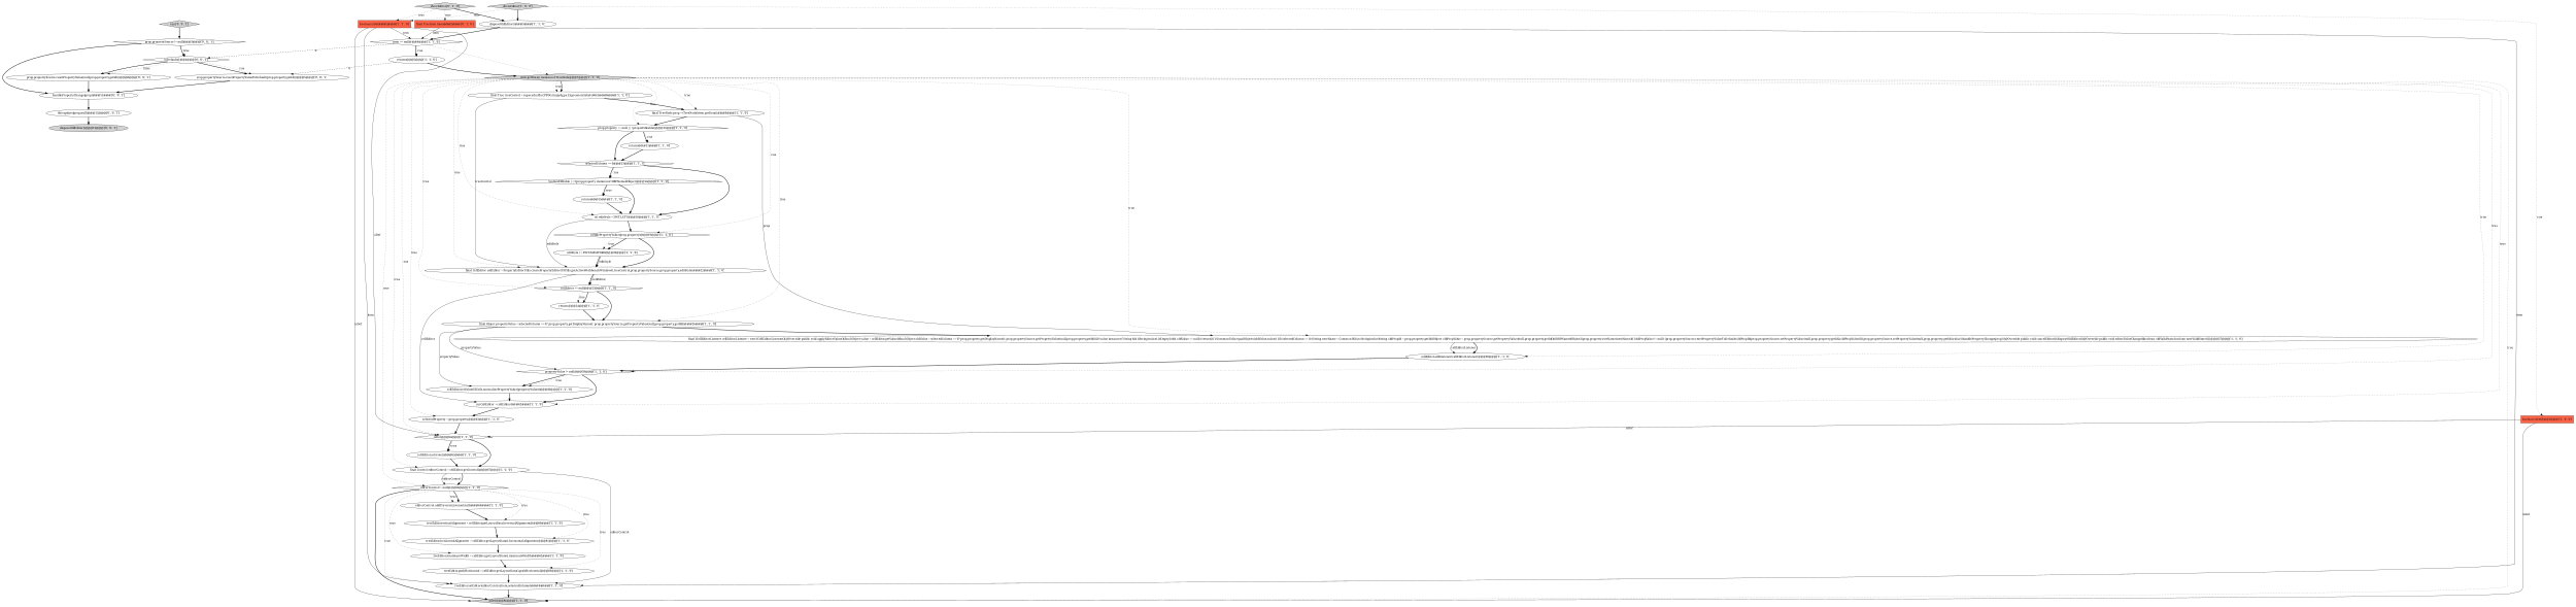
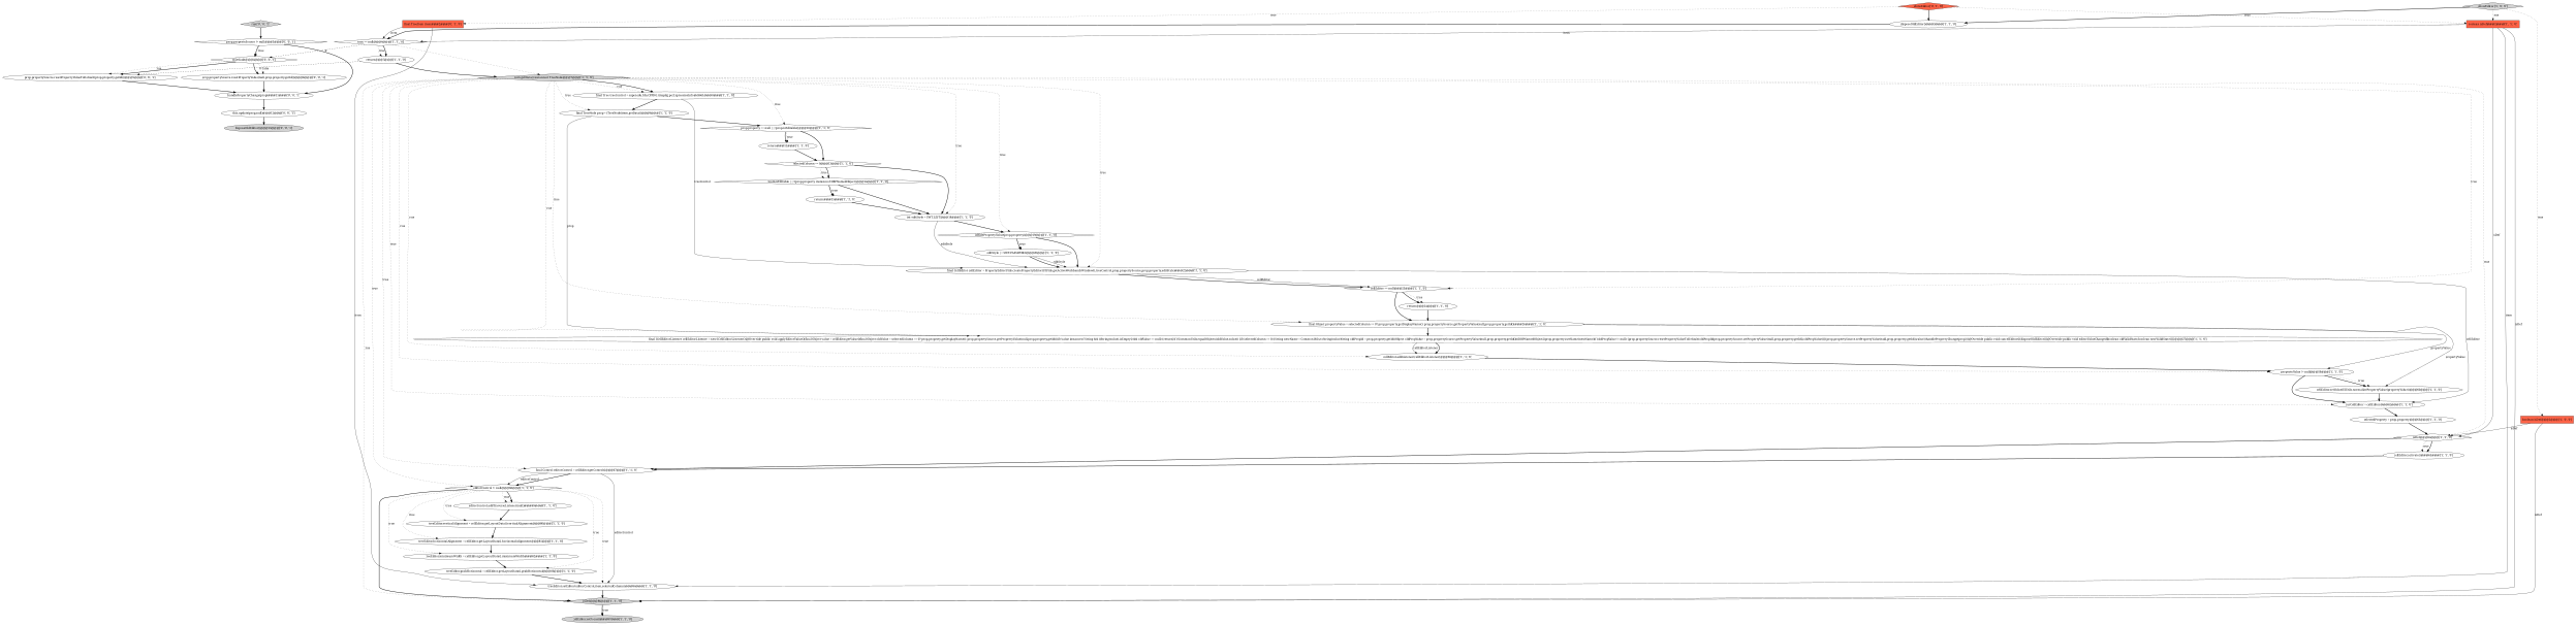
  digraph {
    fontname="Noto Serif"
    node [fillcolor=white fontname="Noto Serif" shape=ellipse style=filled]
    edge [fontname="Noto Serif" style=bold]
    n1 [fillcolor=lightgray label="item.getData() instanceof TreeNode@@@7@@@['1', '1', '0']" shape=diamond]
    n2 [label="selectedProperty = prop.property@@@63@@@['1', '1', '0']"]
    n3 [fillcolor=lightgray label="isDef@@@86@@@['1', '1', '0']" shape=diamond]
-   n4 [label="propertyValue != null@@@59@@@['1', '1', '0']" shape=diamond]
+   n4 [label="propertyValue != null@@@59@@@['1', '1', '0']"]
    n5 [label="final Object propertyValue = selectedColumn == 0? prop.property.getDisplayName(): prop.propertySource.getPropertyValue(null,prop.property.getId())@@@26@@@['1', '1', '0']"]
    n6 [label="final Tree treeControl = super.edu.fdu.CPPDG.tinypdg.pe.ExpressionInfo@c8661@@@8@@@['1', '1', '0']"]
    n7 [label="editorControl != null@@@68@@@['1', '1', '0']" shape=diamond]
    n8 [label="final ICellEditorListener cellEditorListener = new ICellEditorListener(){@Override public void applyEditorValue(){final Object value = cellEditor.getValue()final Object oldValue = selectedColumn == 0? prop.property.getDisplayName(): prop.propertySource.getPropertyValue(null,prop.property.getId())if (value instanceof String && ((String)value).isEmpty() && oldValue == null) {return}if (!CommonUtils.equalObjects(oldValue,value)) {if (selectedColumn == 0) {String newName = CommonUtils.toString(value)String oldPropId = prop.property.getId()Object oldPropValue = prop.propertySource.getPropertyValue(null,prop.property.getId())((DBPNamedObject2)prop.property).setName(newName)if (oldPropValue != null) {prop.propertySource.resetPropertyValueToDefault(oldPropId)prop.propertySource.setPropertyValue(null,prop.property.getId(),oldPropValue)}}{prop.propertySource.setPropertyValue(null,prop.property.getId(),value)}handlePropertyChange(prop)}}@Override public void cancelEditor(){disposeOldEditor()}@Override public void editorValueChanged(boolean oldValidState,boolean newValidState){}}@@@27@@@['1', '1', '0']"]
    n9 [label="final CellEditor cellEditor = PropertyEditorUtils.createPropertyEditor(UIUtils.getActiveWorkbenchWindow(),treeControl,prop.propertySource,prop.property,editStyle)@@@22@@@['1', '1', '0']"]
    n10 [label="final TreeNode prop = (TreeNode)item.getData()@@@9@@@['1', '1', '0']"]
    n11 [label="final Control editorControl = cellEditor.getControl()@@@67@@@['1', '1', '0']"]
    n12 [label="isHidePropertyValue(prop.property)@@@19@@@['1', '1', '0']" shape=diamond]
    n13 [label="cellEditor.addListener(cellEditorListener)@@@58@@@['1', '1', '0']"]
    n14 [label="int editStyle = SWT.LEFT@@@18@@@['1', '1', '0']"]
    n15 [label="curCellEditor = cellEditor@@@62@@@['1', '1', '0']"]
    n16 [label="isDef@@@64@@@['1', '1', '0']" shape=diamond]
    n17 [label="cellEditor == null@@@23@@@['1', '1', '0']" shape=diamond]
    n18 [label="prop.property == null || !prop.isEditable()@@@10@@@['1', '1', '0']" shape=diamond]
+   n19 [fillcolor=lightgray label="cellEditor.setFocus()@@@87@@@['1', '1', '0']"]
    n20 [label="cellEditor.setValue(UIUtils.normalizePropertyValue(propertyValue))@@@60@@@['1', '1', '0']"]
    n21 [label="treeEditor.setEditor(editorControl,item,selectedColumn)@@@84@@@['1', '1', '0']"]
    n22 [label="treeEditor.horizontalAlignment = cellEditor.getLayoutData().horizontalAlignment@@@81@@@['1', '1', '0']"]
    n23 [label="treeEditor.minimumWidth = cellEditor.getLayoutData().minimumWidth@@@82@@@['1', '1', '0']"]
    n24 [label="treeEditor.verticalAlignment = cellEditor.getLayoutData().verticalAlignment@@@80@@@['1', '1', '0']"]
    n25 [label="treeEditor.grabHorizontal = cellEditor.getLayoutData().grabHorizontal@@@83@@@['1', '1', '0']"]
    n26 [label="editorControl.addTraverseListener(null)@@@69@@@['1', '1', '0']"]
    n27 [label="editStyle |= SWT.PASSWORD@@@20@@@['1', '1', '0']"]
    n28 [label="cellEditor.activate()@@@65@@@['1', '1', '0']"]
    n29 [label="selectedColumn == 0@@@13@@@['1', '1', '0']" shape=diamond]
    n30 [label="!namesEditable || !(prop.property instanceof DBPNamedObject)@@@14@@@['1', '1', '0']" shape=diamond]
    n31 [label="return@@@24@@@['1', '1', '0']"]
    n32 [label="return@@@11@@@['1', '1', '0']"]
    n33 [fillcolor=tomato label="boolean isDef@@@2@@@['1', '1', '0']" shape=box]
    n34 [label="item == null@@@4@@@['1', '1', '0']" shape=diamond]
    n35 [label="toDefault@@@4@@@['0', '0', '1']" shape=diamond]
    n36 [label="return@@@5@@@['1', '1', '0']"]
    n37 [label="disposeOldEditor()@@@3@@@['1', '1', '0']"]
    n38 [fillcolor=tomato label="boolean isDef@@@2@@@['1', '0', '0']" shape=box]
    n39 [fillcolor=lightgray label="disposeOldEditor()@@@13@@@['0', '0', '1']"]
    n40 [label="this.update(prop,null)@@@12@@@['0', '0', '1']"]
    n41 [fillcolor=lightgray label="showEditor['1', '0', '0']" shape=diamond]
    n42 [label="prop.propertySource.resetPropertyValueToDefault(prop.property.getId())@@@5@@@['0', '0', '1']"]
    n43 [label="handlePropertyChange(prop)@@@11@@@['0', '0', '1']"]
    n44 [label="prop.propertySource != null@@@3@@@['0', '0', '1']" shape=diamond]
    n45 [label="prop.propertySource.resetPropertyValue(null,prop.property.getId())@@@8@@@['0', '0', '1']"]
    n46 [label="return@@@15@@@['1', '1', '0']"]
    n47 [fillcolor=lightgray label="run['0', '0', '1']" shape=diamond]
-   n48 [fillcolor=lightgray label="showEditor['0', '1', '0']" shape=diamond]
+   n48 [fillcolor=tomato label="showEditor['0', '1', '0']" shape=diamond]
    n49 [fillcolor=tomato label="final TreeItem item@@@2@@@['0', '1', '0']" shape=box]
-   n1 -> n2 [label=true style=dotted]
    n1 -> n3 [label=true style=dotted]
    n1 -> n4 [label=true style=dotted]
    n1 -> n5 [label=true style=dotted]
    n1 -> n6 [label=true style=dotted]
    n1 -> n6
    n1 -> n7 [label=true style=dotted]
    n1 -> n8 [label=true style=dotted]
    n1 -> n9 [label=true style=dotted]
    n1 -> n10 [label=true style=dotted]
    n1 -> n11 [label=true style=dotted]
    n1 -> n12 [label=true style=dotted]
    n1 -> n13 [label=true style=dotted]
    n1 -> n14 [label=true style=dotted]
    n1 -> n15 [label=true style=dotted]
    n1 -> n16 [label=true style=dotted]
    n1 -> n17 [label=true style=dotted]
    n1 -> n18 [label=true style=dotted]
    n2 -> n16
+   n3 -> n19
+   n3 -> n19 [label=true style=dotted]
    n4 -> n15
    n4 -> n20
    n4 -> n20 [label=true style=dotted]
    n5 -> n4 [label=propertyValue style=solid]
    n5 -> n8
    n5 -> n20 [label=propertyValue style=solid]
    n6 -> n9 [label=treeControl style=solid]
    n6 -> n10
    n7 -> n3
    n7 -> n21 [label=true style=dotted]
    n7 -> n22 [label=true style=dotted]
    n7 -> n23 [label=true style=dotted]
    n7 -> n24 [label=true style=dotted]
    n7 -> n25 [label=true style=dotted]
    n7 -> n26 [label=true style=dotted]
    n7 -> n26
    n8 -> n13
    n8 -> n13 [label=cellEditorListener style=solid]
    n9 -> n15 [label=cellEditor style=solid]
    n9 -> n17 [label=cellEditor style=solid]
    n9 -> n17
    n10 -> n8 [label=prop style=solid]
    n10 -> n18
    n11 -> n7
    n11 -> n7 [label=editorControl style=solid]
    n11 -> n21 [label=editorControl style=solid]
    n12 -> n9
    n12 -> n27
    n12 -> n27 [label=true style=dotted]
    n13 -> n4
    n14 -> n9 [label=editStyle style=solid]
    n14 -> n12
    n15 -> n2
    n16 -> n11
    n16 -> n28
    n16 -> n28 [label=true style=dotted]
    n17 -> n5
    n17 -> n31
    n17 -> n31 [label=true style=dotted]
    n18 -> n29
    n18 -> n32
    n18 -> n32 [label=true style=dotted]
    n20 -> n15
    n21 -> n3
    n22 -> n23
    n23 -> n25
    n24 -> n22
    n25 -> n21
    n26 -> n24
    n27 -> n9 [label=editStyle style=solid]
    n27 -> n9
    n28 -> n11
    n29 -> n14
    n29 -> n30
    n29 -> n30 [label=true style=dotted]
    n30 -> n14
    n30 -> n46 [label=true style=dotted]
    n30 -> n46
    n31 -> n5
    n32 -> n29
    n33 -> n3 [label=isDef style=solid]
    n33 -> n16 [label=isDef style=solid]
    n33 -> n21 [label=item style=solid]
    n33 -> n34 [label=item style=solid]
    n34 -> n1 [style=dotted]
    n34 -> n35 [label=0 style=dashed]
    n34 -> n36 [label=true style=dotted]
    n34 -> n36
    n35 -> n42
    n35 -> n42 [label=true style=dotted]
    n35 -> n45 [label=false style=dotted]
    n35 -> n45
    n36 -> n1
    n36 -> n42 [label=0 style=dashed]
    n37 -> n34
    n38 -> n3 [label=isDef style=solid]
    n38 -> n16 [label=isDef style=solid]
    n40 -> n39
    n41 -> n33 [label=true style=dotted]
    n41 -> n37
    n41 -> n38 [label=true style=dotted]
    n42 -> n43
    n43 -> n40
    n44 -> n35
    n44 -> n35 [label=true style=dotted]
    n44 -> n43
    n45 -> n43
    n46 -> n14
    n47 -> n44
    n48 -> n33 [label=true style=dotted]
    n48 -> n37
    n48 -> n49 [label=true style=dotted]
    n49 -> n21 [label=item style=solid]
    n49 -> n34 [label=item style=solid]
  }
